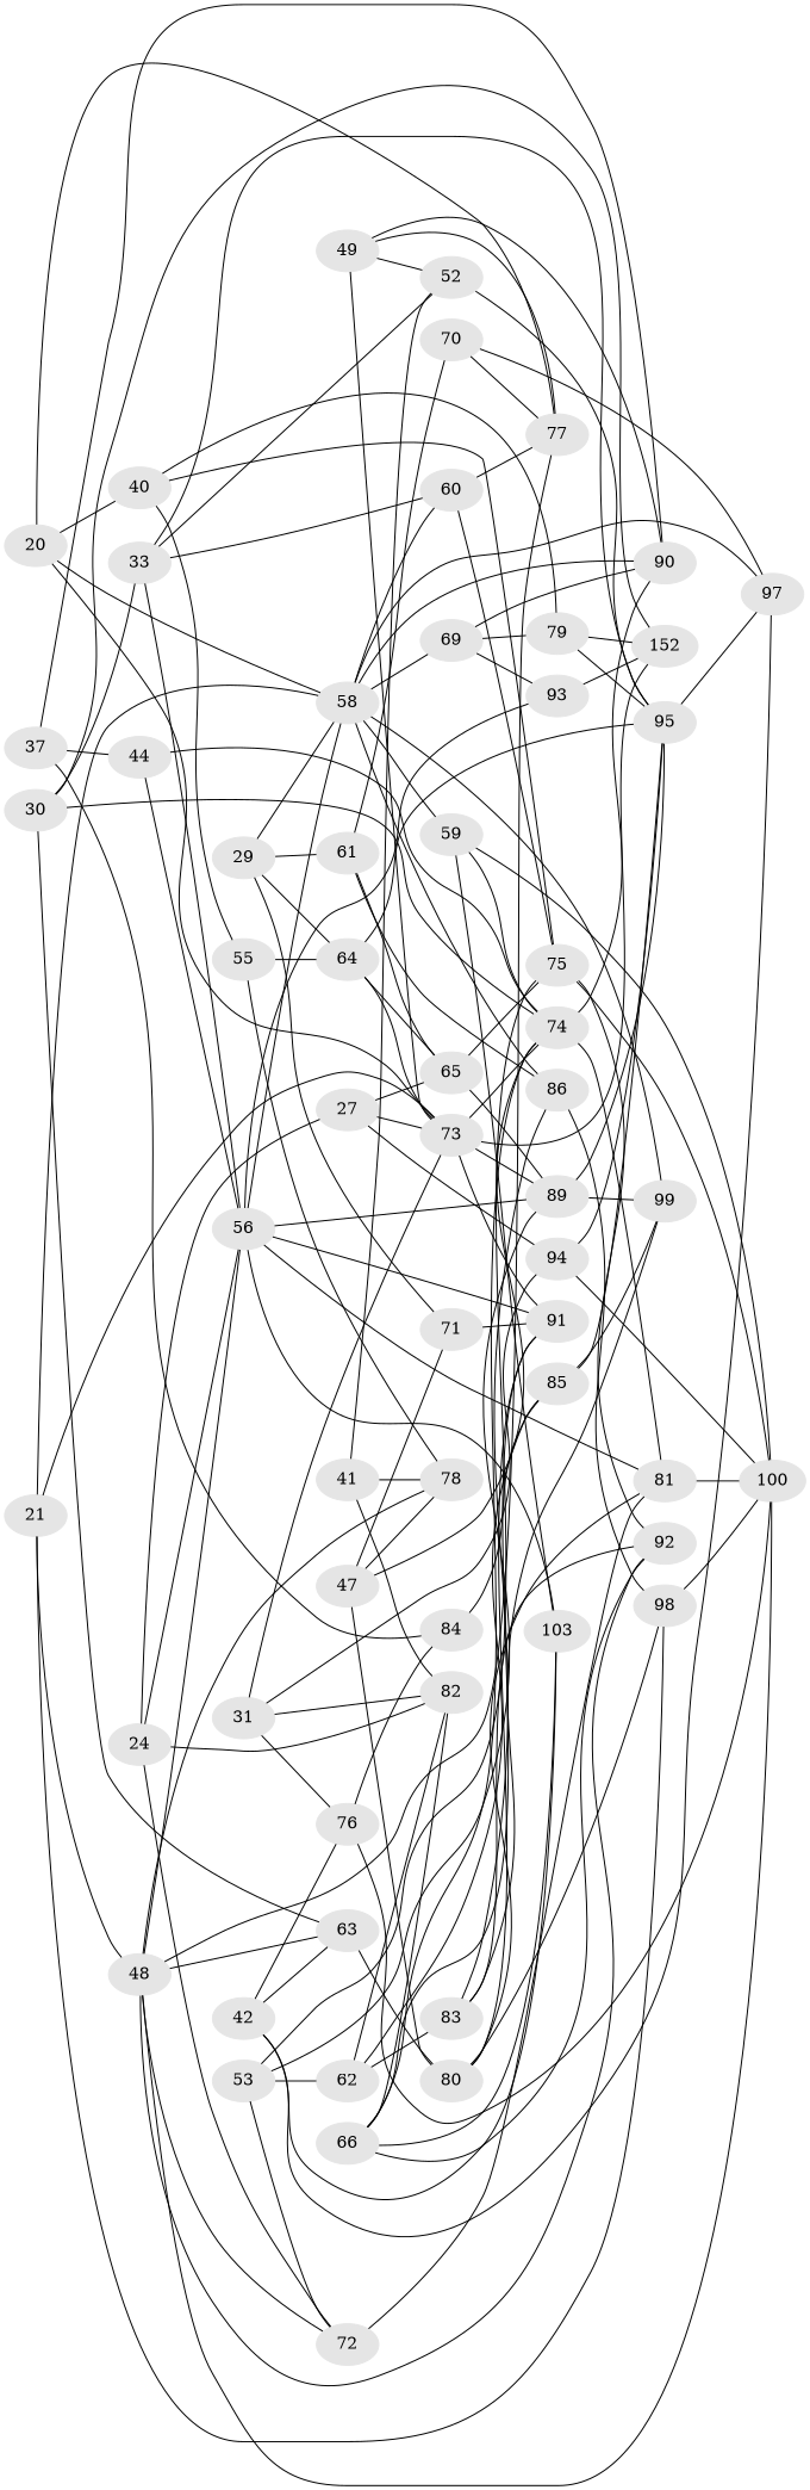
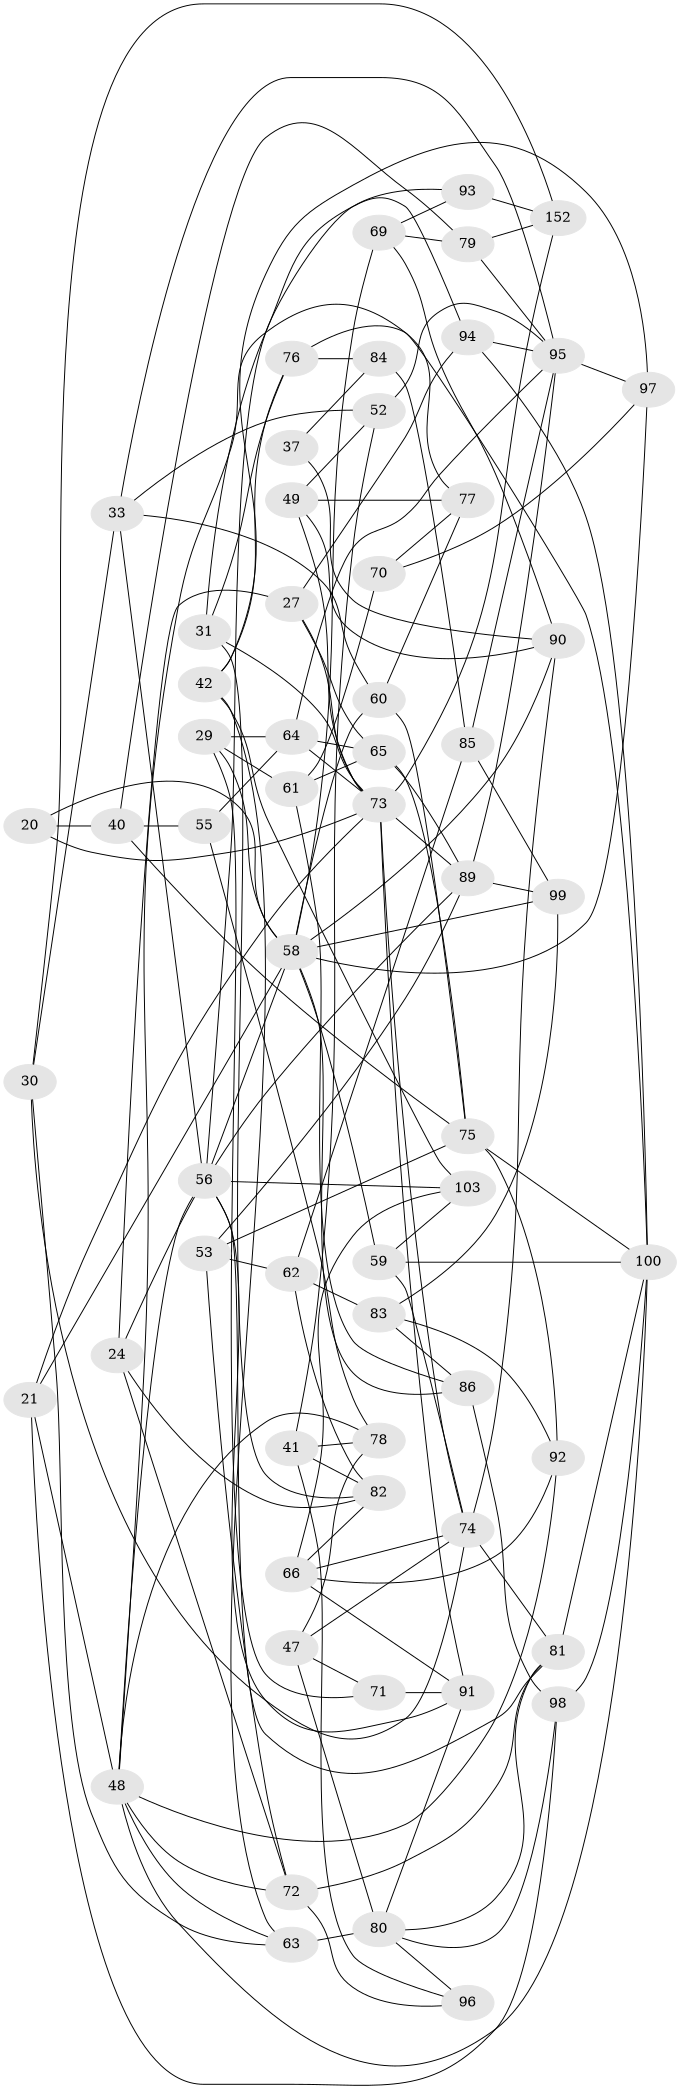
  graph {
    rankdir=LR
    node [color=gray90 style=filled]
    20
    40
    58 [super="+16+17+18+54"]
    73 [super="+5+25+7+12"]
    77 [super="+26"]
    55
    75 [super="+36+39"]
    79
    60
    90 [super="+88"]
    97
    59
    69 [super="+67"]
    86
    99
    74 [super="+34"]
    n17 [label=152]
    89 [super="+19"]
    91 [super="+87"]
    48 [super="+6+14"]
    56 [super="+8+32+50"]
    72 [super="+11"]
    63
    78
    92
    100 [super="+57+10"]
    21
    98 [super="+51"]
    24
    27
    82 [super="+23"]
    65
    94
    n34 [label=103 super="+43"]
    81 [super="+35+38"]
    93
+   96
    95 [super="+46"]
    29
    61
    64 [super="+45"]
    71
    70
    30
    33
    52
    80 [super="+4+68"]
    31
    76
    84
    37
-   44
    85
    41
    42
    47
    49
    53
    62
    83
    66 [super="+1"]
    20 -- 40
    20 -- 58
    20 -- 73
-   20 -- 77
    40 -- 55
    40 -- 75
    40 -- 79
    58 -- 60
    58 -- 90
    58 -- 97
    58 -- 59
    58 -- 69
    58 -- 86
    58 -- 99
    73 -- 74 [weight=2]
    73 -- n17
    73 -- 89
    73 -- 91
    55 -- 78
    55 -- 64
    75 -- 92
    75 -- 100 [weight=3]
    79 -- n17
    79 -- 95
    60 -- 77
    60 -- 75
    59 -- 74
    59 -- 100
    59 -- n34
    69 -- 79
    69 -- 90 [weight=2]
    69 -- 93 [weight=2]
    86 -- 98
    74 -- 90
    74 -- 81 [weight=2]
    89 -- 99
    89 -- 95
    48 -- 77
    48 -- 56
    48 -- 72
    48 -- 63
    48 -- 78
    48 -- 92
    48 -- 100
    56 -- 58 [weight=2]
    56 -- 89
    56 -- 91
    56 -- n34 [weight=3]
    56 -- 81
    56 -- 93
    72 -- 81 [weight=2]
+   72 -- 96
    63 -- 80
    21 -- 58
    21 -- 73
    21 -- 48
    21 -- 98
    98 -- 100 [weight=3]
    24 -- 56
    24 -- 72
    24 -- 27
    24 -- 82
    27 -- 73
    27 -- 65
    27 -- 94
    65 -- 75
    65 -- 89
    94 -- 100
    94 -- 95
    81 -- 100
    93 -- n17
    95 -- 97
    29 -- 58
    29 -- 61
    29 -- 64
    29 -- 71
    61 -- 86
    61 -- 65
    61 -- 70
    64 -- 73 [weight=2]
    64 -- 65
    64 -- 95
    71 -- 91
    70 -- 77 [weight=2]
    70 -- 97
    30 -- 74
    30 -- n17
    30 -- 63
    30 -- 33
    33 -- 60
    33 -- 56
    33 -- 95
    33 -- 52
    52 -- 95
    80 -- 91 [weight=2]
    80 -- 98
    80 -- 81 [weight=2]
+   80 -- 96
    31 -- 73
    31 -- 82
    31 -- 94
    31 -- 76
    76 -- 100
    76 -- 84
    84 -- 85
    37 -- 90
    37 -- 84
-   37 -- 44
-   44 -- 74
-   44 -- 56 [weight=2]
    85 -- 99
    85 -- 95
    41 -- 78
    41 -- 82
+   41 -- 96
    41 -- 52
    42 -- 97
    42 -- 63
    42 -- n34
    42 -- 76
    47 -- 74
    47 -- 78
    47 -- 71
    47 -- 80
    49 -- 73
    49 -- 77
    49 -- 90
    49 -- 52
    53 -- 75
    53 -- 89
    53 -- 72
    53 -- 62
    62 -- 82
    62 -- 85
    62 -- 83
    83 -- 86
    83 -- 99
    83 -- 92
    66 -- 74
    66 -- 91
    66 -- 92
    66 -- 82 [weight=2]
    66 -- n34
  }
